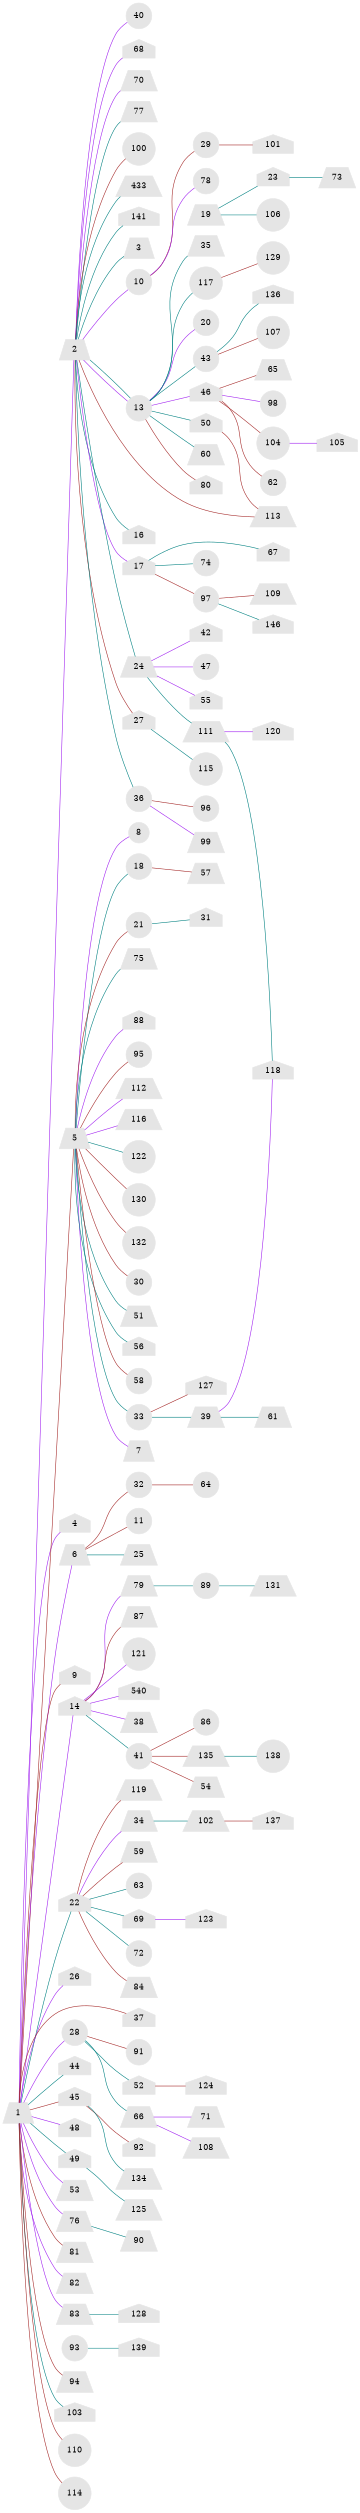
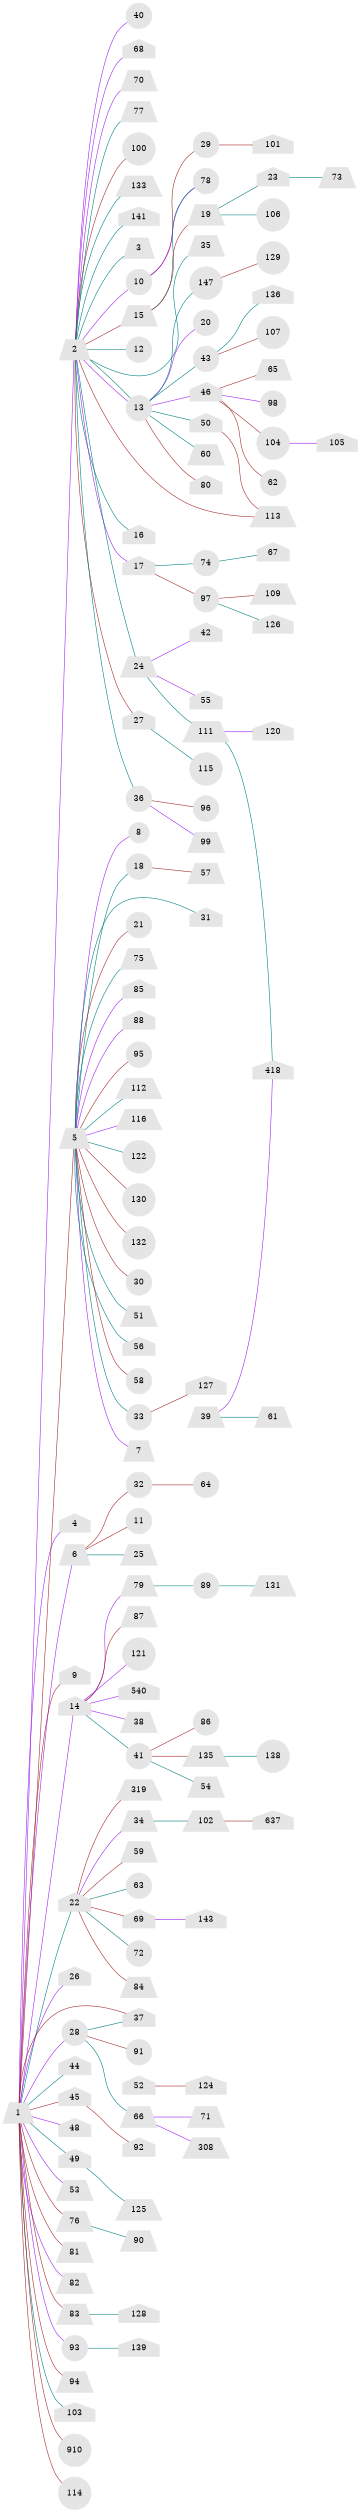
  graph {
    rankdir=LR
    node [color=gray90 shape=trapezium style=filled]
    edge [color=teal]
    1
    2
    4 [shape=house]
    5
    6
    9 [shape=house]
    14 [shape=house]
    22 [shape=house]
    26 [shape=house]
    28 [shape=circle]
    37 [shape=house]
    44 [shape=house]
    45 [shape=house]
    48 [shape=house]
    49 [shape=house]
    53
    76
    81
    82
    83
    93 [shape=circle]
    94
    103 [shape=house]
-   110 [shape=circle]
+   110 [shape=circle label=910]
    114 [shape=circle]
    3
    10 [shape=circle]
+   12 [shape=circle]
    13 [shape=circle]
+   15
    16 [shape=house]
    17 [shape=house]
    24
    27 [shape=house]
    35
    36 [shape=circle]
    40 [shape=circle]
    68 [shape=house]
    70
    77
    100 [shape=circle]
    113
-   133 [label=433]
+   133
    141 [shape=house]
    7
    8 [shape=circle]
    18 [shape=circle]
    21 [shape=circle]
    30 [shape=circle]
    31 [shape=house]
    33 [shape=circle]
    51
    56 [shape=house]
    58 [shape=circle]
    75
+   85 [shape=house]
    88 [shape=house]
    95 [shape=circle]
    112
    116
    122 [shape=circle]
    130 [shape=circle]
    132 [shape=circle]
    11 [shape=circle]
    25
    32 [shape=circle]
    38
    41 [shape=circle]
    79
    87
    121 [shape=circle]
    n72 [label=540 shape=house]
    34
    59
    63 [shape=circle]
    69 [shape=house]
    72 [shape=circle]
    84
-   119
+   119 [label=319]
    52 [shape=house]
    66
    91 [shape=circle]
    92 [shape=house]
-   134
    125
    90
    128 [shape=house]
    139 [shape=house]
    29 [shape=circle]
    78 [shape=circle]
    20 [shape=circle]
    43 [shape=circle]
    46 [shape=house]
    50 [shape=house]
    60
    80 [shape=house]
-   117 [shape=circle]
+   117 [shape=circle label=147]
    19
    67 [shape=house]
    74 [shape=circle]
    97 [shape=circle]
    42 [shape=house]
-   47 [shape=circle]
    55 [shape=house]
    111
    115 [shape=circle]
    96 [shape=circle]
    99
    57
    39
    127 [shape=house]
    64 [shape=circle]
    101 [shape=house]
    107 [shape=circle]
    136 [shape=house]
    62 [shape=circle]
    65
    98 [shape=circle]
    104 [shape=circle]
    129 [shape=circle]
    54
    86 [shape=circle]
    135
    89 [shape=circle]
    23 [shape=house]
    106 [shape=circle]
    109
-   126 [shape=house label=146]
+   126 [shape=house]
    73
    102
-   123 [shape=house]
-   118 [shape=house]
+   123 [shape=house label=143]
+   118 [shape=house label=418]
    120 [shape=house]
    124 [shape=house]
    71
-   108
+   108 [label=308]
    61
-   137 [shape=house]
+   137 [shape=house label=637]
    138 [shape=circle]
    105 [shape=house]
    131
    1 -- 2 [color=purple]
    1 -- 4 [color=purple]
    1 -- 5 [color=brown]
    1 -- 6 [color=purple]
    1 -- 9 [color=brown]
    1 -- 14 [color=purple]
    1 -- 22
    1 -- 26 [color=purple]
    1 -- 28 [color=purple]
    1 -- 37 [color=brown]
    1 -- 44
    1 -- 45 [color=brown]
    1 -- 48 [color=purple]
    1 -- 49
    1 -- 53 [color=purple]
-   1 -- 76 [color=purple]
+   1 -- 76 [color=brown]
    1 -- 81 [color=brown]
    1 -- 82 [color=purple]
-   1 -- 83 [color=purple]
+   1 -- 83 [color=brown]
+   1 -- 93 [color=purple]
    1 -- 94 [color=brown]
    1 -- 103
    1 -- 110 [color=brown]
    1 -- 114 [color=brown]
    2 -- 3
    2 -- 10 [color=purple]
+   2 -- 12
    2 -- 13 [color=purple]
    2 -- 13
+   2 -- 15 [color=brown]
    2 -- 16
    2 -- 17 [color=purple]
    2 -- 24
    2 -- 27 [color=brown]
-   13 -- 35
+   2 -- 35
    2 -- 36
    2 -- 40 [color=purple]
    2 -- 68 [color=purple]
    2 -- 70 [color=purple]
    2 -- 77
    2 -- 100 [color=brown]
    2 -- 113 [color=brown]
    2 -- 133
    2 -- 141
    5 -- 7 [color=purple]
    5 -- 8 [color=purple]
    5 -- 18
    5 -- 21 [color=brown]
    5 -- 30 [color=brown]
-   21 -- 31
+   5 -- 31
    5 -- 33
    5 -- 51
    5 -- 56
    5 -- 58 [color=brown]
    5 -- 75
+   5 -- 85 [color=purple]
    5 -- 88 [color=purple]
    5 -- 95 [color=brown]
-   5 -- 112 [color=purple]
+   5 -- 112
    5 -- 116 [color=purple]
    5 -- 122
    5 -- 130 [color=brown]
    5 -- 132 [color=brown]
    6 -- 11 [color=brown]
    6 -- 25
    6 -- 32 [color=brown]
    14 -- 38 [color=purple]
    14 -- 41
    14 -- 79 [color=purple]
    14 -- 87 [color=brown]
    14 -- 121 [color=purple]
    14 -- n72 [color=purple]
    22 -- 34 [color=purple]
    22 -- 59 [color=brown]
    22 -- 63
-   22 -- 69
+   22 -- 69 [color=brown]
    22 -- 72
    22 -- 84 [color=brown]
    22 -- 119 [color=brown]
-   28 -- 52
+   28 -- 37
    28 -- 66
    28 -- 91 [color=brown]
    45 -- 92 [color=brown]
-   45 -- 134
    49 -- 125
    76 -- 90
    83 -- 128
    93 -- 139
    10 -- 29 [color=brown]
    10 -- 78 [color=purple]
    13 -- 20 [color=purple]
    13 -- 43
    13 -- 46 [color=purple]
    13 -- 50
    13 -- 60
    13 -- 80 [color=brown]
    13 -- 117
-   17 -- 67
+   15 -- 78
+   15 -- 19 [color=brown]
+   74 -- 67
    17 -- 74
    17 -- 97 [color=brown]
    24 -- 42 [color=purple]
-   24 -- 47 [color=purple]
    24 -- 55 [color=purple]
    24 -- 111
    27 -- 115
    36 -- 96 [color=brown]
    36 -- 99 [color=purple]
    18 -- 57 [color=brown]
-   33 -- 39
    33 -- 127 [color=brown]
    32 -- 64 [color=brown]
-   41 -- 54 [color=brown]
+   41 -- 54
    41 -- 86 [color=brown]
    41 -- 135 [color=brown]
    79 -- 89
    34 -- 102
    69 -- 123 [color=purple]
    52 -- 124 [color=brown]
    66 -- 71 [color=purple]
    66 -- 108 [color=purple]
    29 -- 101 [color=brown]
    43 -- 107 [color=brown]
    43 -- 136
    46 -- 62 [color=brown]
    46 -- 65 [color=brown]
    46 -- 98 [color=purple]
    46 -- 104 [color=brown]
    50 -- 113 [color=brown]
    117 -- 129 [color=brown]
    19 -- 23
    19 -- 106
    97 -- 109 [color=brown]
    97 -- 126
    111 -- 118
    111 -- 120 [color=purple]
    39 -- 118 [color=purple]
    39 -- 61
    104 -- 105 [color=purple]
    135 -- 138
    89 -- 131
    23 -- 73
    102 -- 137 [color=brown]
  }
